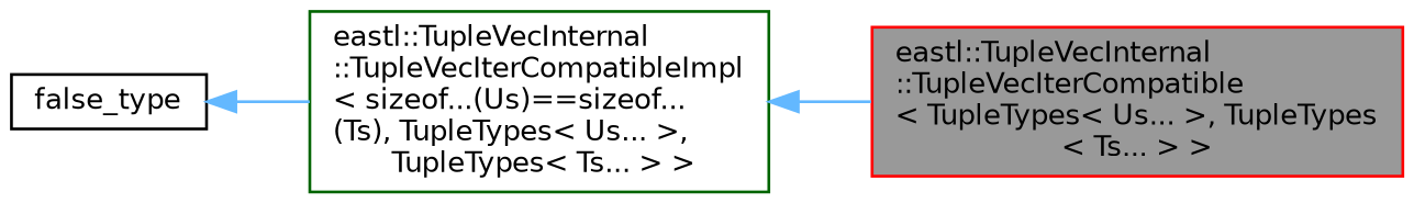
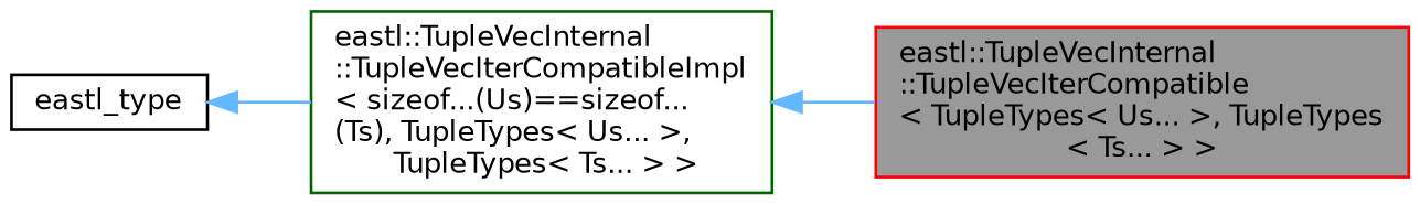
  digraph {
    rankdir=LR
    node [fillcolor=white fontname=Helvetica fontsize=10 shape=box style=filled]
    edge [color=steelblue1 dir=back fontname=Helvetica fontsize=10 labelfontname=Helvetica labelfontsize=10 style=solid]
    n1 [color=red fillcolor=grey60 fontcolor=black height=0.2 label="eastl::TupleVecInternal\l::TupleVecIterCompatible\l\< TupleTypes\< Us... \>, TupleTypes\l\< Ts... \> \>" width=0.4]
    n2 [color=darkgreen height=0.2 label="eastl::TupleVecInternal\l::TupleVecIterCompatibleImpl\l\< sizeof...(Us)==sizeof...\l(Ts), TupleTypes\< Us... \>,\l TupleTypes\< Ts... \> \>" width=0.4]
-   n3 [color=black height=0.2 label=false_type width=0.4]
+   n3 [color=black height=0.2 label=eastl_type width=0.4]
    n2 -> n1
    n3 -> n2
  }
